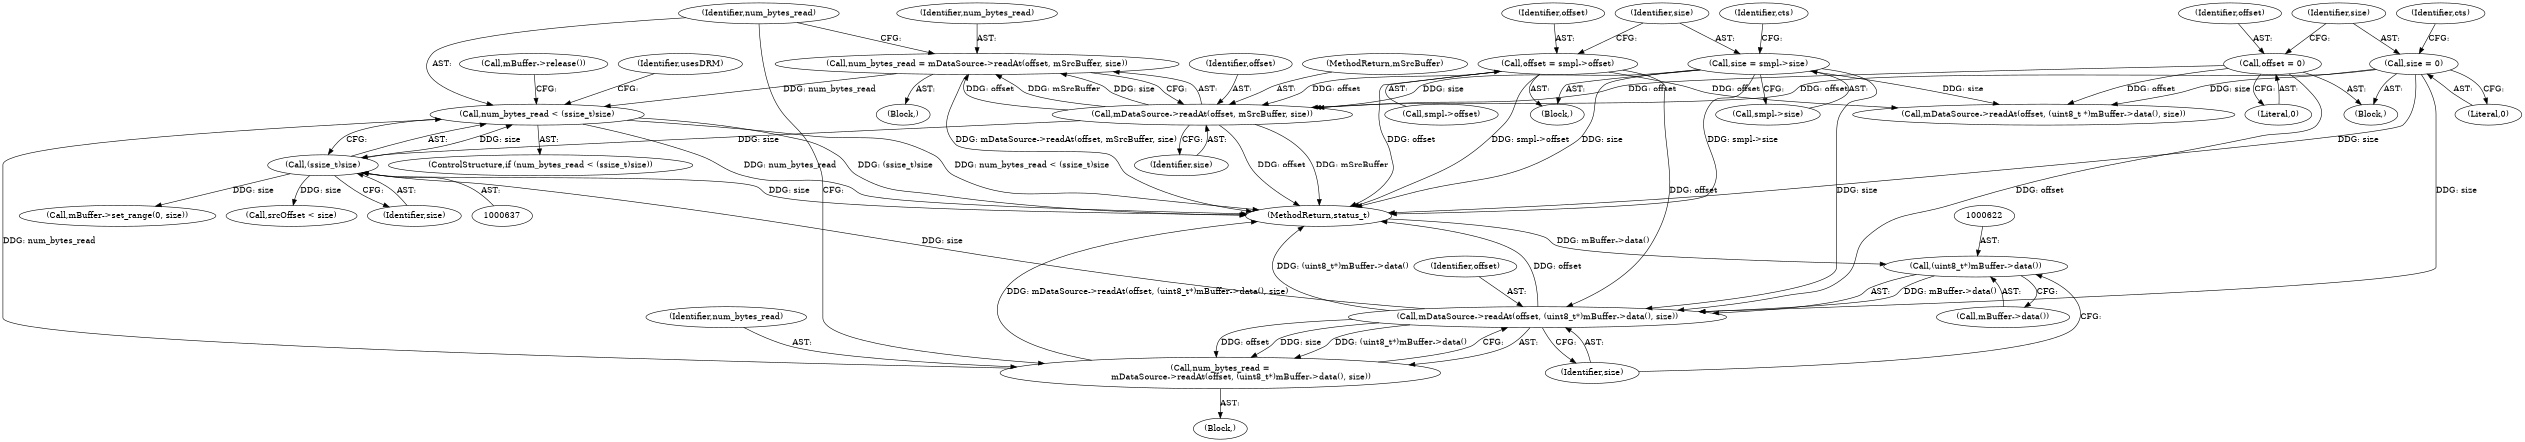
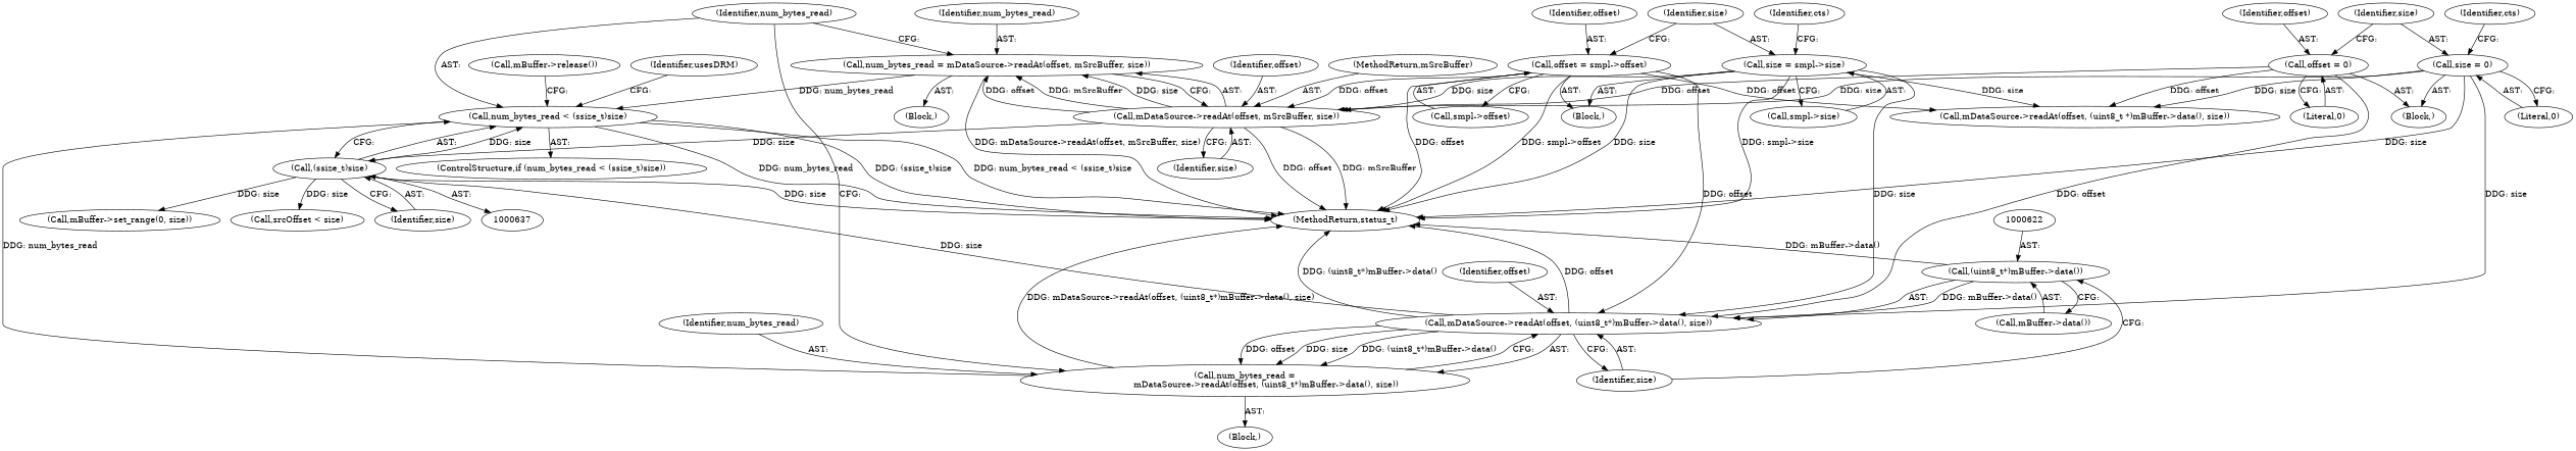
  digraph {
    n1 [label="(Call,num_bytes_read < (ssize_t)size)"]
    n2 [label="(Call,(ssize_t)size)"]
    n3 [label="(ControlStructure,if (num_bytes_read < (ssize_t)size))"]
    n4 [label="(MethodReturn,status_t)"]
    n5 [label="(Call,mBuffer->set_range(0, size))"]
    n6 [label="(Call,srcOffset < size)"]
    n7 [label="(Identifier,size)"]
    n8 [label="(Call,num_bytes_read =\n                mDataSource->readAt(offset, (uint8_t*)mBuffer->data(), size))"]
    n9 [label="(Call,mDataSource->readAt(offset, (uint8_t*)mBuffer->data(), size))"]
    n10 [label="(Block,)"]
    n11 [label="(Identifier,size)"]
    n12 [label="(Call,(uint8_t*)mBuffer->data())"]
    n13 [label="(Call,offset = smpl->offset)"]
    n14 [label="(Call,mDataSource->readAt(offset, mSrcBuffer, size))"]
    n15 [label="(Block,)"]
    n16 [label="(Call,smpl->offset)"]
    n17 [label="(Call,mDataSource->readAt(offset, (uint8_t *)mBuffer->data(), size))"]
    n18 [label="(Call,num_bytes_read = mDataSource->readAt(offset, mSrcBuffer, size))"]
    n19 [label="(Identifier,size)"]
    n20 [label="(Call,offset = 0)"]
    n21 [label="(Block,)"]
    n22 [label="(Literal,0)"]
    n23 [label="(Call,mBuffer->data())"]
    n24 [label="(Call,size = smpl->size)"]
    n25 [label="(Call,smpl->size)"]
    n26 [label="(Call,size = 0)"]
    n27 [label="(Literal,0)"]
    n28 [label="(Block,)"]
    n29 [label="(Identifier,offset)"]
    n30 [label="(Identifier,offset)"]
    n31 [label="(Identifier,num_bytes_read)"]
    n32 [label="(Identifier,cts)"]
    n33 [label="(Identifier,num_bytes_read)"]
    n34 [label="(Call,mBuffer->release())"]
    n35 [label="(Identifier,size)"]
    n36 [label="(Identifier,offset)"]
    n37 [label="(Identifier,offset)"]
    n38 [label="(Identifier,usesDRM)"]
    n39 [label="(Identifier,cts)"]
    n40 [label="(Identifier,size)"]
    n41 [label="(Identifier,num_bytes_read)"]
    n42 [label="(MethodReturn,mSrcBuffer)"]
    1000622
    1000637
    n1 -> n2 [label="CFG: "]
    n1 -> n3 [label="AST: "]
    n1 -> n4 [label="DDG: num_bytes_read"]
    n1 -> n4 [label="DDG: (ssize_t)size"]
    n1 -> n4 [label="DDG: num_bytes_read < (ssize_t)size"]
    n2 -> n1 [label="AST: "]
    n2 -> n1 [label="DDG: size"]
    n2 -> n4 [label="DDG: size"]
    n2 -> n5 [label="DDG: size"]
    n2 -> n6 [label="DDG: size"]
    n2 -> n7 [label="CFG: "]
    n7 -> n2 [label="AST: "]
    n8 -> n1 [label="DDG: num_bytes_read"]
    n8 -> n4 [label="DDG: mDataSource->readAt(offset, (uint8_t*)mBuffer->data(), size)"]
    n8 -> n9 [label="CFG: "]
    n8 -> n10 [label="AST: "]
    n9 -> n2 [label="DDG: size"]
    n9 -> n4 [label="DDG: (uint8_t*)mBuffer->data()"]
    n9 -> n4 [label="DDG: offset"]
    n9 -> n8 [label="AST: "]
    n9 -> n8 [label="DDG: offset"]
    n9 -> n8 [label="DDG: (uint8_t*)mBuffer->data()"]
    n9 -> n8 [label="DDG: size"]
    n9 -> n11 [label="CFG: "]
    n11 -> n9 [label="AST: "]
    n11 -> n12 [label="CFG: "]
-   n4 -> n12 [label="DDG: mBuffer->data()"]
+   n12 -> n4 [label="DDG: mBuffer->data()"]
    n12 -> n9 [label="AST: "]
    n12 -> n9 [label="DDG: mBuffer->data()"]
    n12 -> n23 [label="CFG: "]
    n13 -> n4 [label="DDG: offset"]
    n13 -> n4 [label="DDG: smpl->offset"]
    n13 -> n9 [label="DDG: offset"]
    n13 -> n14 [label="DDG: offset"]
    n13 -> n15 [label="AST: "]
+   n13 -> n16 [label="CFG: "]
    n13 -> n17 [label="DDG: offset"]
    n14 -> n2 [label="DDG: size"]
    n14 -> n4 [label="DDG: offset"]
    n14 -> n4 [label="DDG: mSrcBuffer"]
    n14 -> n18 [label="AST: "]
    n14 -> n18 [label="DDG: offset"]
    n14 -> n18 [label="DDG: mSrcBuffer"]
    n14 -> n18 [label="DDG: size"]
    n14 -> n19 [label="CFG: "]
    n16 -> n13 [label="AST: "]
    n18 -> n1 [label="DDG: num_bytes_read"]
    n18 -> n4 [label="DDG: mDataSource->readAt(offset, mSrcBuffer, size)"]
    n18 -> n14 [label="CFG: "]
    n18 -> n28 [label="AST: "]
    n19 -> n14 [label="AST: "]
    n20 -> n9 [label="DDG: offset"]
    n20 -> n14 [label="DDG: offset"]
    n20 -> n17 [label="DDG: offset"]
    n20 -> n21 [label="AST: "]
    n20 -> n22 [label="CFG: "]
    n22 -> n20 [label="AST: "]
    n23 -> n12 [label="AST: "]
    n24 -> n4 [label="DDG: smpl->size"]
    n24 -> n4 [label="DDG: size"]
    n24 -> n9 [label="DDG: size"]
    n24 -> n14 [label="DDG: size"]
    n24 -> n15 [label="AST: "]
    n24 -> n17 [label="DDG: size"]
    n24 -> n25 [label="CFG: "]
    n25 -> n24 [label="AST: "]
    n26 -> n4 [label="DDG: size"]
    n26 -> n9 [label="DDG: size"]
-   n26 -> n14 [label="DDG: offset"]
+   n26 -> n14 [label="DDG: size"]
    n26 -> n17 [label="DDG: size"]
    n26 -> n21 [label="AST: "]
    n26 -> n27 [label="CFG: "]
    n27 -> n26 [label="AST: "]
    n29 -> n9 [label="AST: "]
    n30 -> n20 [label="AST: "]
    n31 -> n18 [label="AST: "]
    n32 -> n24 [label="CFG: "]
    n33 -> n8 [label="AST: "]
    n34 -> n1 [label="CFG: "]
    n35 -> n20 [label="CFG: "]
    n35 -> n26 [label="AST: "]
    n36 -> n14 [label="AST: "]
    n37 -> n13 [label="AST: "]
    n38 -> n1 [label="CFG: "]
    n39 -> n26 [label="CFG: "]
    n40 -> n13 [label="CFG: "]
    n40 -> n24 [label="AST: "]
    n41 -> n1 [label="AST: "]
    n41 -> n8 [label="CFG: "]
    n41 -> n18 [label="CFG: "]
    n42 -> n14 [label="AST: "]
    1000622 -> n12 [label="AST: "]
-   1000637 -> n2 [label="AST: "]
+   n2 -> 1000637 [label="AST: "]
  }
